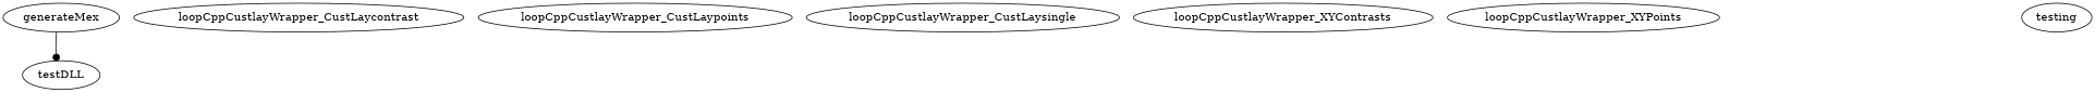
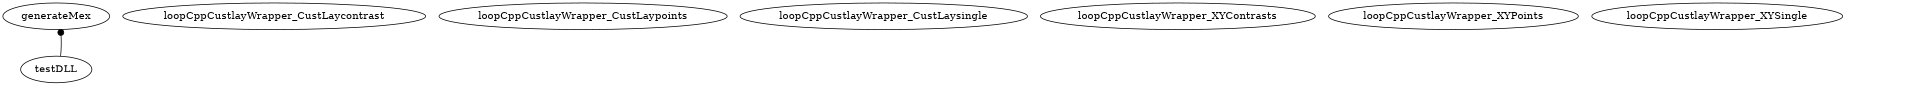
  digraph {
    generateMex
    testDLL
    loopCppCustlayWrapper_CustLaycontrast
    loopCppCustlayWrapper_CustLaypoints
    loopCppCustlayWrapper_CustLaysingle
    loopCppCustlayWrapper_XYContrasts
    loopCppCustlayWrapper_XYPoints
-   testing
-   generateMex -> testDLL [color=black style=solid arrowhead=dot]
+   loopCppCustlayWrapper_XYSingle
+   testDLL -> generateMex [color=black style=solid arrowhead=dot]
  }
